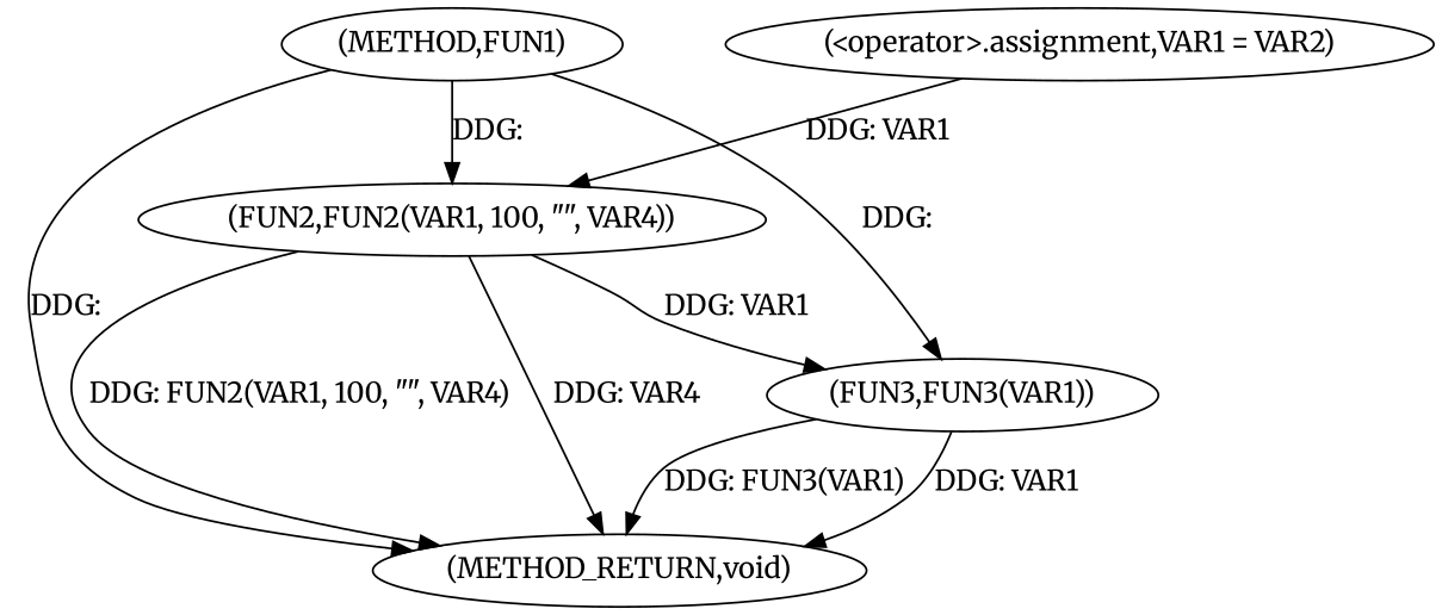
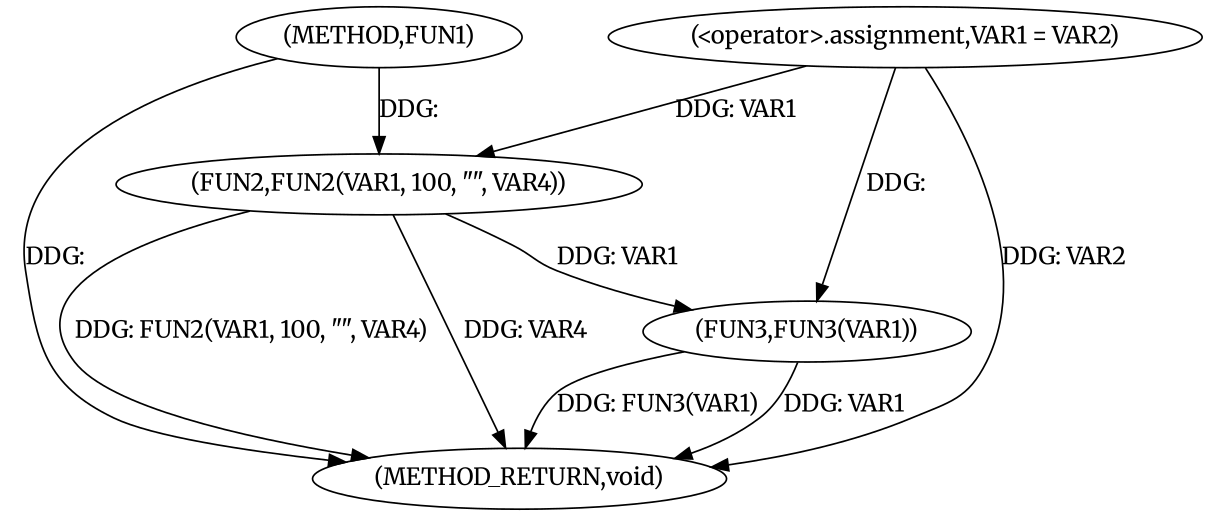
  digraph {
    fontname=Merriweather
    node [fontname=Merriweather]
    edge [fontname=Merriweather]
    n1 [label="(METHOD,FUN1)"]
    n2 [label="(FUN2,FUN2(VAR1, 100, \"\", VAR4))"]
    n3 [label="(FUN3,FUN3(VAR1))"]
    n4 [label="(METHOD_RETURN,void)"]
    n5 [label="(<operator>.assignment,VAR1 = VAR2)"]
    n1 -> n2 [label="DDG: "]
-   n1 -> n3 [label="DDG: "]
+   n5 -> n3 [label="DDG: "]
    n1 -> n4 [label="DDG: "]
    n2 -> n3 [label="DDG: VAR1"]
    n2 -> n4 [label="DDG: VAR4"]
    n2 -> n4 [label="DDG: FUN2(VAR1, 100, \"\", VAR4)"]
    n3 -> n4 [label="DDG: FUN3(VAR1)"]
    n3 -> n4 [label="DDG: VAR1"]
    n5 -> n2 [label="DDG: VAR1"]
+   n5 -> n4 [label="DDG: VAR2"]
  }
